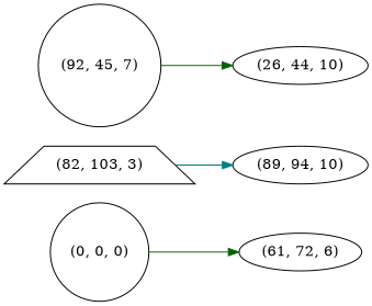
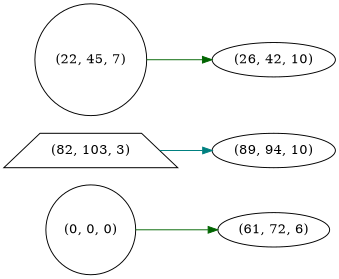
  digraph {
    rankdir=LR
    node [shape=ellipse]
    edge [color=darkgreen]
    "(0, 0, 0)" [shape=circle]
    n2 [label="(61, 72, 6)"]
    "(82, 103, 3)" [shape=trapezium]
    "(89, 94, 10)"
-   "(22, 45, 7)" [shape=circle label="(92, 45, 7)"]
-   "(26, 42, 10)" [label="(26, 44, 10)"]
+   "(22, 45, 7)" [shape=circle]
+   "(26, 42, 10)"
    "(0, 0, 0)" -> n2
    "(82, 103, 3)" -> "(89, 94, 10)" [color=teal]
    "(22, 45, 7)" -> "(26, 42, 10)"
  }
